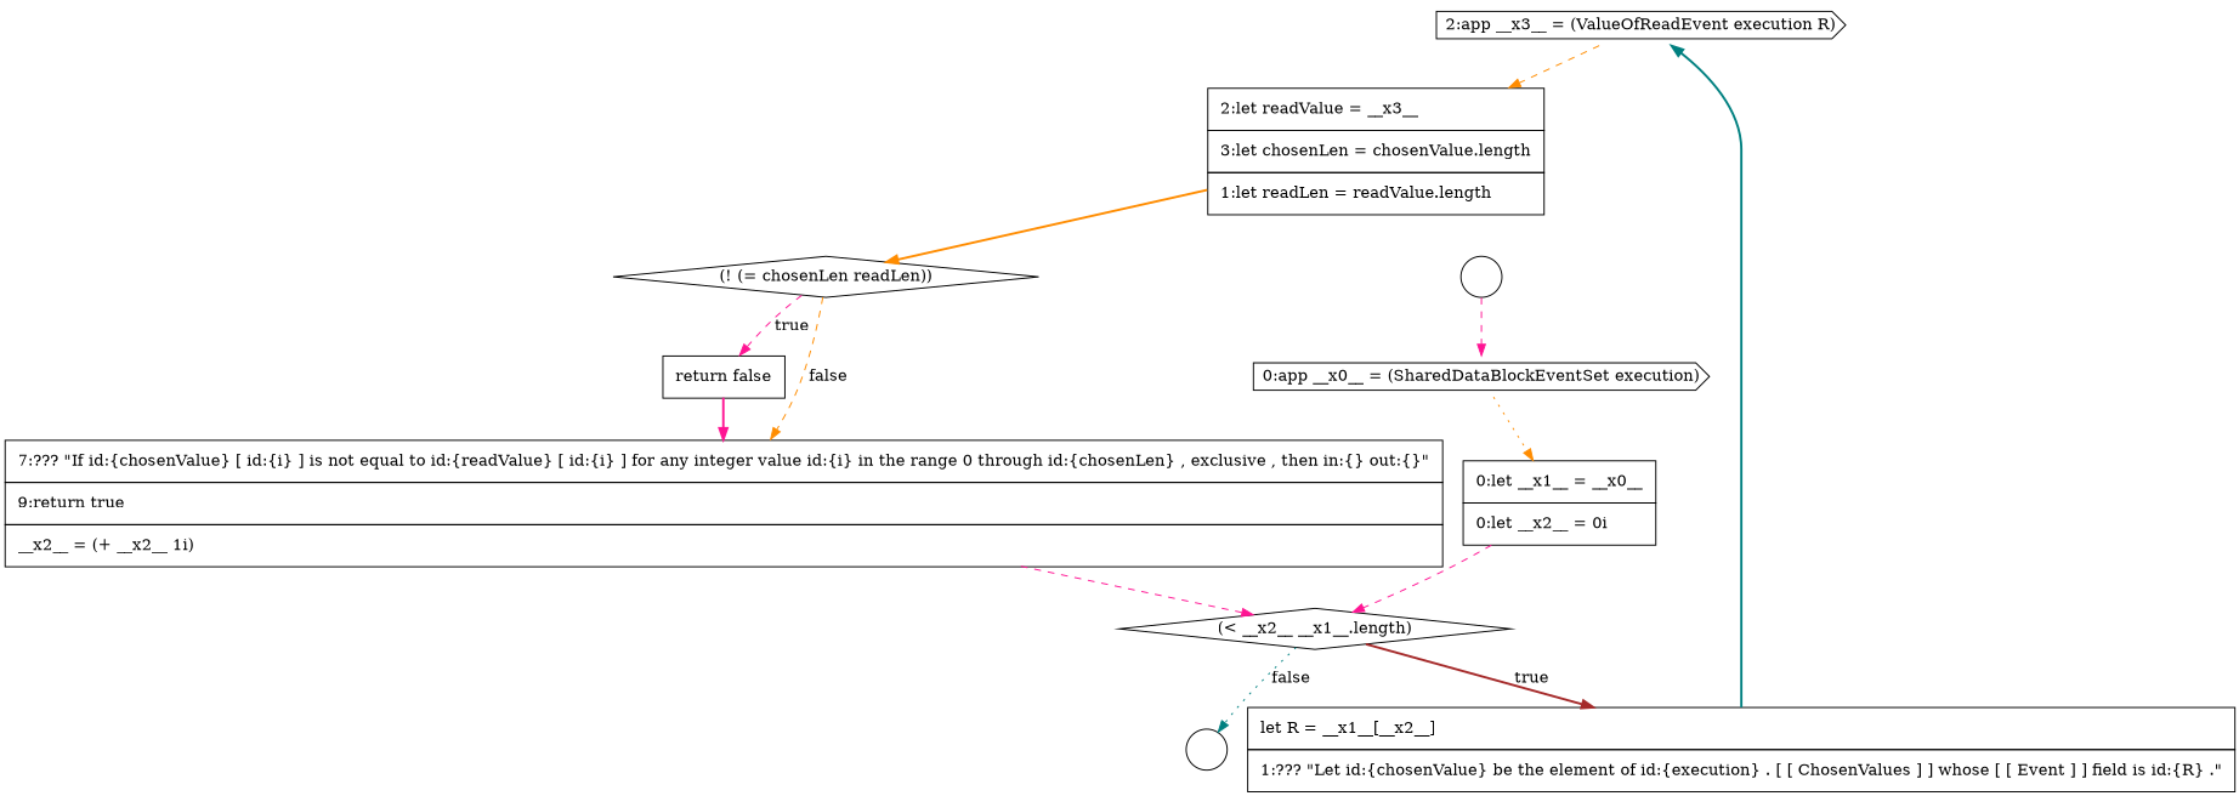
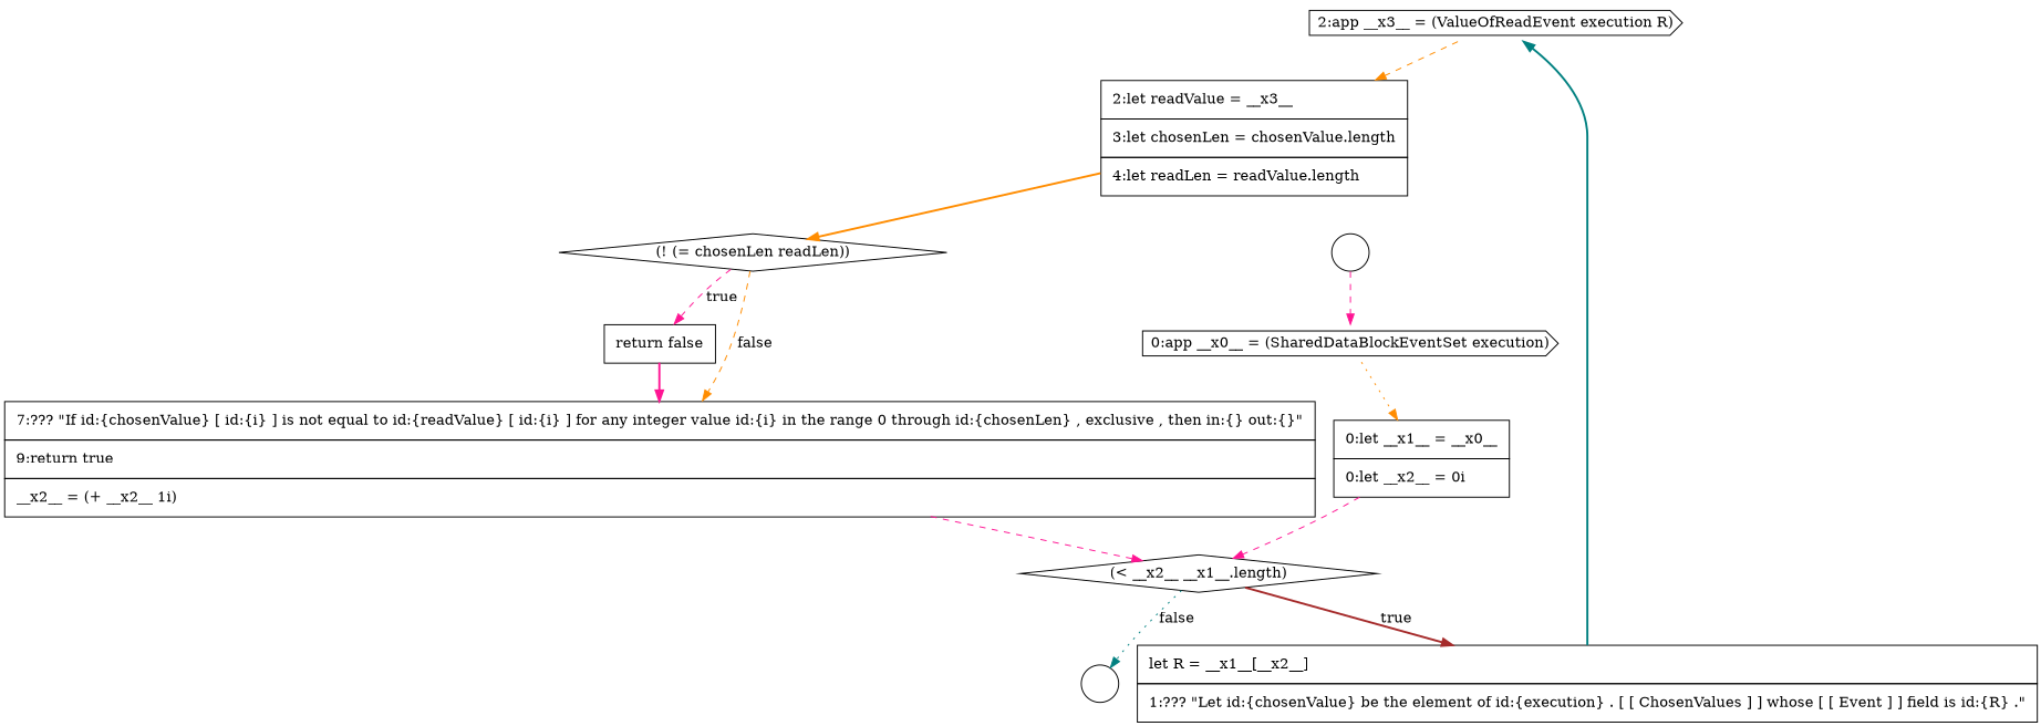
  digraph {
    node [color=black fillcolor=white shape=none style=filled]
    edge [color=deeppink style=dashed]
    n1 [label=<<font color="black">2:app __x3__ = (ValueOfReadEvent execution R)</font>> shape=cds]
-   n2 [label=<<font color="black">     <table border="0" cellborder="1" cellspacing="0" cellpadding="10">       <tr><td align="left">2:let readValue = __x3__</td></tr>       <tr><td align="left">3:let chosenLen = chosenValue.length</td></tr>       <tr><td align="left">1:let readLen = readValue.length</td></tr>     </table>   </font>> margin=0]
+   n2 [label=<<font color="black">     <table border="0" cellborder="1" cellspacing="0" cellpadding="10">       <tr><td align="left">2:let readValue = __x3__</td></tr>       <tr><td align="left">3:let chosenLen = chosenValue.length</td></tr>       <tr><td align="left">4:let readLen = readValue.length</td></tr>     </table>   </font>> margin=0]
    n3 [label=<<font color="black">(! (= chosenLen readLen))</font>> shape=diamond]
    n4 [label=<<font color="black">0:app __x0__ = (SharedDataBlockEventSet execution)</font>> shape=cds]
    n5 [label=<<font color="black">     <table border="0" cellborder="1" cellspacing="0" cellpadding="10">       <tr><td align="left">0:let __x1__ = __x0__</td></tr>       <tr><td align="left">0:let __x2__ = 0i</td></tr>     </table>   </font>> margin=0]
    n6 [label=<<font color="black">(&lt; __x2__ __x1__.length)</font>> shape=diamond]
    n7 [label=" " shape=circle]
    n8 [label=<<font color="black">     <table border="0" cellborder="1" cellspacing="0" cellpadding="10">       <tr><td align="left">let R = __x1__[__x2__]</td></tr>       <tr><td align="left">1:??? &quot;Let id:{chosenValue} be the element of id:{execution} . [ [ ChosenValues ] ] whose [ [ Event ] ] field is id:{R} .&quot;</td></tr>     </table>   </font>> margin=0]
    n9 [label=" " shape=circle]
    n10 [label=<<font color="black">     <table border="0" cellborder="1" cellspacing="0" cellpadding="10">       <tr><td align="left">return false</td></tr>     </table>   </font>> margin=0]
    n11 [label=<<font color="black">     <table border="0" cellborder="1" cellspacing="0" cellpadding="10">       <tr><td align="left">7:??? &quot;If id:{chosenValue} [ id:{i} ] is not equal to id:{readValue} [ id:{i} ] for any integer value id:{i} in the range 0 through id:{chosenLen} , exclusive , then in:{} out:{}&quot;</td></tr>       <tr><td align="left">9:return true</td></tr>       <tr><td align="left">__x2__ = (+ __x2__ 1i)</td></tr>     </table>   </font>> margin=0]
    n1 -> n2 [color=darkorange]
    n2 -> n3 [color=darkorange style=bold]
    n3 -> n10 [label=<<font color="black">true</font>>]
    n3 -> n11 [color=darkorange label=<<font color="black">false</font>>]
    n4 -> n5 [color=darkorange style=dotted]
    n5 -> n6
    n6 -> n7 [color=teal label=<<font color="black">false</font>> style=dotted]
    n6 -> n8 [color=brown label=<<font color="black">true</font>> style=bold]
    n8 -> n1 [color=teal style=bold]
    n9 -> n4
    n10 -> n11 [style=bold]
    n11 -> n6
  }
